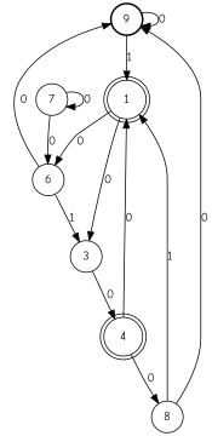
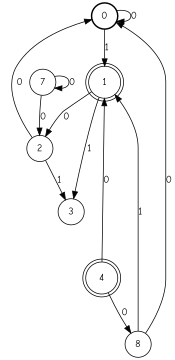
  digraph {
    fontname="Comic Neue"
    node [fontname="Comic Neue" shape=circle]
    edge [fontname="Comic Neue"]
-   0 [style=bold label=9]
+   0 [style=bold]
    1 [peripheries=2]
-   2 [label=6]
+   2
    3
    4 [peripheries=2]
    n6 [label=8]
    7
    0 -> 0 [label=0]
    0 -> 1 [label=1]
    1 -> 2 [label=0]
-   1 -> 3 [label=0]
+   1 -> 3 [label=1]
    2 -> 0 [label=0]
    2 -> 3 [label=1]
-   3 -> 4 [label=0]
    4 -> 1 [label=0]
    4 -> n6 [label=0]
    n6 -> 0 [label=0]
    n6 -> 1 [label=1]
    7 -> 2 [label=0]
    7 -> 7 [label=0]
  }
